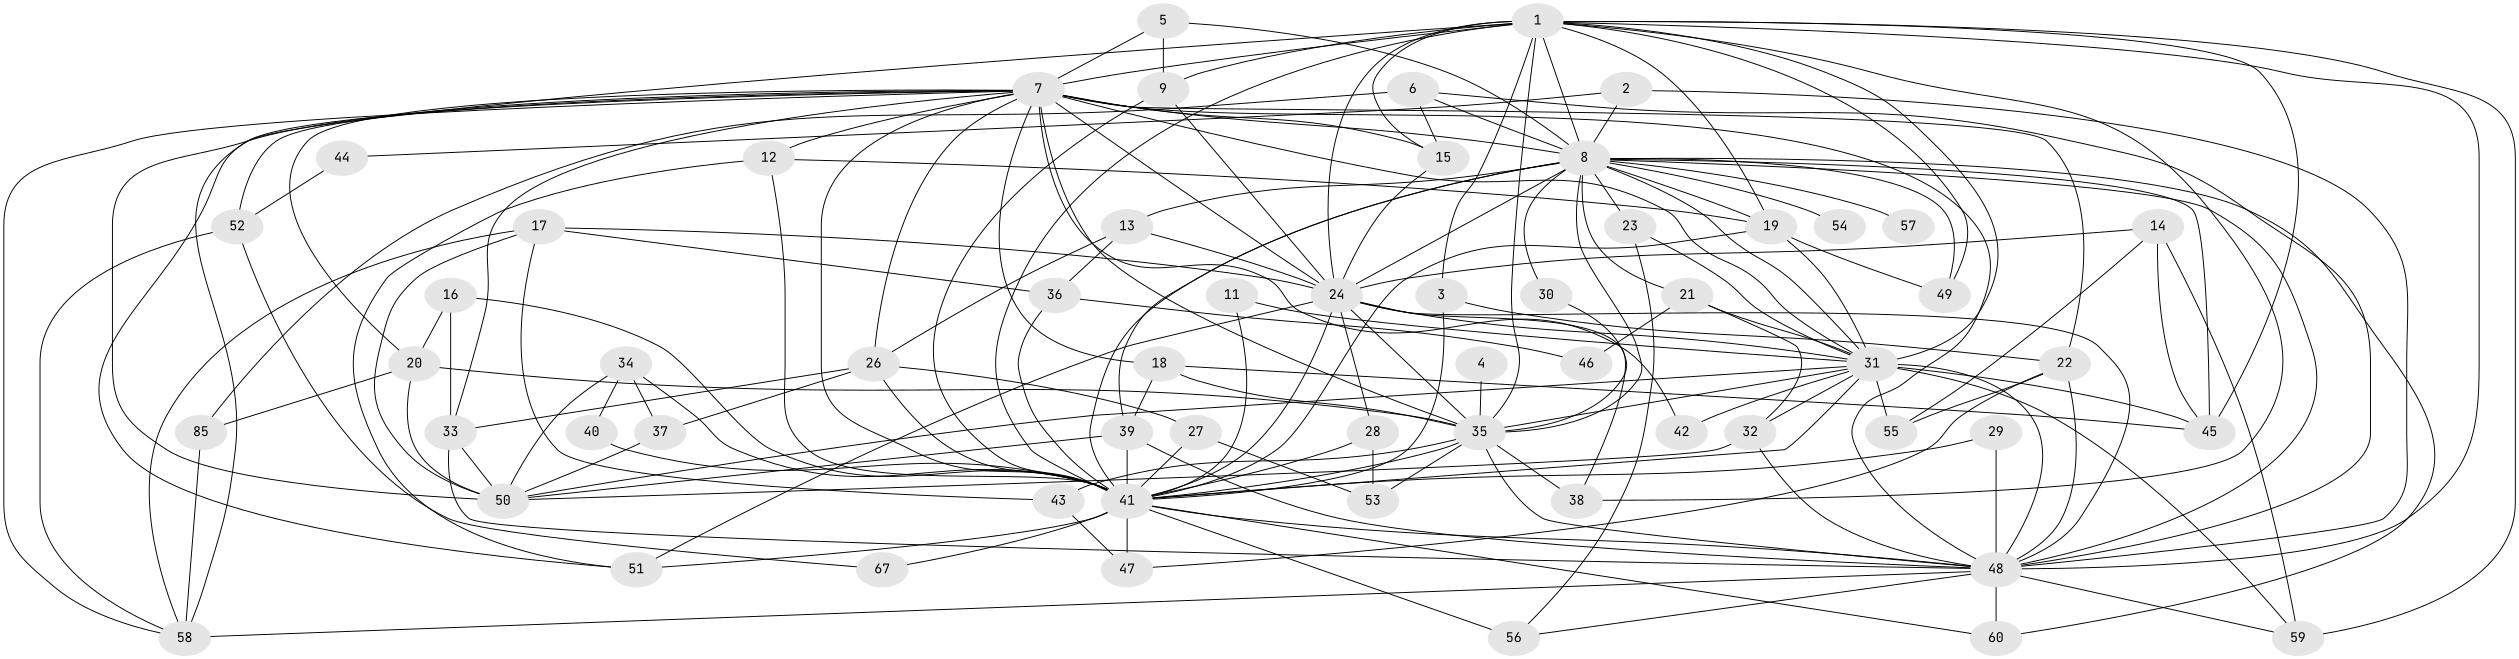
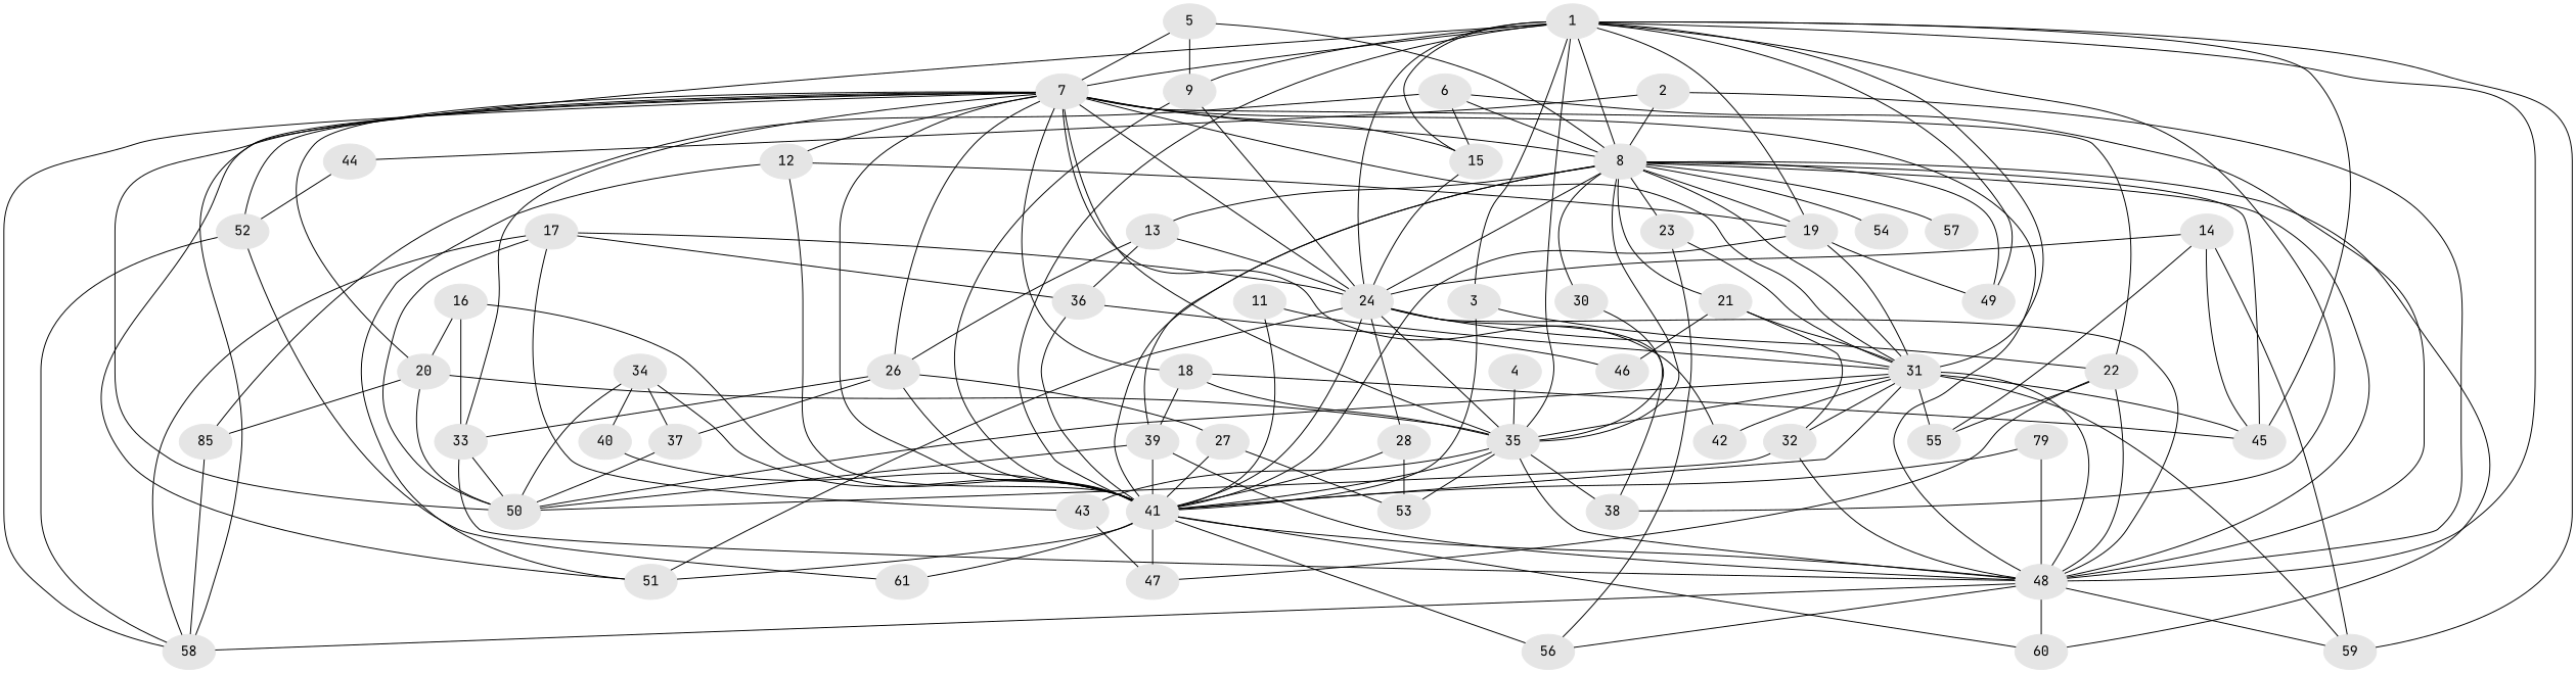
  graph {
    fontname="JetBrains Mono"
    node [color=gray90 fontname="JetBrains Mono" style=filled]
    edge [fontname="JetBrains Mono" weight=1.0]
    1
    3
    7
    8
    9
    15
    19
    24
    31
    35
    38
    41
    45
    48
    49
    58
    59
    22
    12
    18
    20
    26
    33
    42
    50
    51
    52
    13
    21
    23
    30
    39
    54
    57
    60
    28
    55
    32
    43
    53
    47
    56
-   61 [label=67]
+   61
    2
    44
    4
    5
    6
    n49 [label=85]
    27
    37
    36
    46
    11
    14
    16
    34
    40
    17
-   29
+   29 [label=79]
    1 -- 3
    1 -- 7 [weight=4.0]
    1 -- 8 [weight=2.0]
    1 -- 9
    1 -- 15
    1 -- 19
    1 -- 24 [weight=3.0]
    1 -- 31 [weight=2.0]
    1 -- 35 [weight=2.0]
    1 -- 38
    1 -- 41 [weight=2.0]
    1 -- 45
    1 -- 48 [weight=3.0]
    1 -- 49
    1 -- 58
    1 -- 59 [weight=2.0]
    3 -- 41
    3 -- 22
    7 -- 8 [weight=2.0]
    7 -- 15
    7 -- 24 [weight=2.0]
    7 -- 31 [weight=2.0]
    7 -- 35 [weight=3.0]
    7 -- 41 [weight=3.0]
    7 -- 48 [weight=3.0]
    7 -- 58
    7 -- 22
    7 -- 12
    7 -- 18
    7 -- 20
    7 -- 26
    7 -- 33
    7 -- 42
    7 -- 50 [weight=3.0]
    7 -- 51
    7 -- 52 [weight=2.0]
    8 -- 19
    8 -- 24 [weight=2.0]
    8 -- 31
    8 -- 35
    8 -- 41
    8 -- 45
    8 -- 48
    8 -- 49
    8 -- 13
    8 -- 21
    8 -- 23 [weight=2.0]
    8 -- 30
    8 -- 39
    8 -- 54
    8 -- 57
    8 -- 60
    9 -- 24
    9 -- 41
    15 -- 24
    19 -- 31
    19 -- 41
    19 -- 49
    24 -- 31 [weight=2.0]
    24 -- 35
    24 -- 38
    24 -- 41 [weight=2.0]
    24 -- 48 [weight=2.0]
    24 -- 51
    24 -- 28
    31 -- 35 [weight=2.0]
    31 -- 41
    31 -- 45
    31 -- 48
    31 -- 59
    31 -- 42 [weight=2.0]
    31 -- 50
    31 -- 55
    31 -- 32
    35 -- 38
    35 -- 41
    35 -- 48
    35 -- 43
    35 -- 53
    41 -- 48
    41 -- 51
    41 -- 60
    41 -- 47
    41 -- 56 [weight=2.0]
    41 -- 61
    48 -- 58 [weight=2.0]
    48 -- 59
    48 -- 60
    48 -- 56
    22 -- 48
    22 -- 55
    22 -- 47
    12 -- 19
    12 -- 41
    12 -- 51
    18 -- 35
    18 -- 45
    18 -- 39
    20 -- 35
    20 -- 50
    20 -- n49
    26 -- 41
    26 -- 33
    26 -- 27
    26 -- 37
    33 -- 48
    33 -- 50
    52 -- 58
    52 -- 61
    13 -- 24
    13 -- 26
    13 -- 36
    21 -- 31
    21 -- 32
    21 -- 46
    23 -- 31
    23 -- 56
    30 -- 35
    39 -- 41
    39 -- 48
    39 -- 50
    28 -- 41
    28 -- 53
    32 -- 48
    32 -- 50
    43 -- 47
    2 -- 8 [weight=2.0]
    2 -- 48
    2 -- 44
    44 -- 52
    4 -- 35
    5 -- 7
    5 -- 8
    5 -- 9
    6 -- 8
    6 -- 15
    6 -- 48
    6 -- n49
    n49 -- 58
    27 -- 41
    27 -- 53
    37 -- 50
    36 -- 41
    36 -- 46
    11 -- 31
    11 -- 41
    14 -- 24
    14 -- 45
    14 -- 59
    14 -- 55
    16 -- 41
    16 -- 20
    16 -- 33
    34 -- 41
    34 -- 50
    34 -- 37
    34 -- 40
    40 -- 41
    17 -- 24
    17 -- 58
    17 -- 50
    17 -- 43
    17 -- 36
    29 -- 41
    29 -- 48
  }
